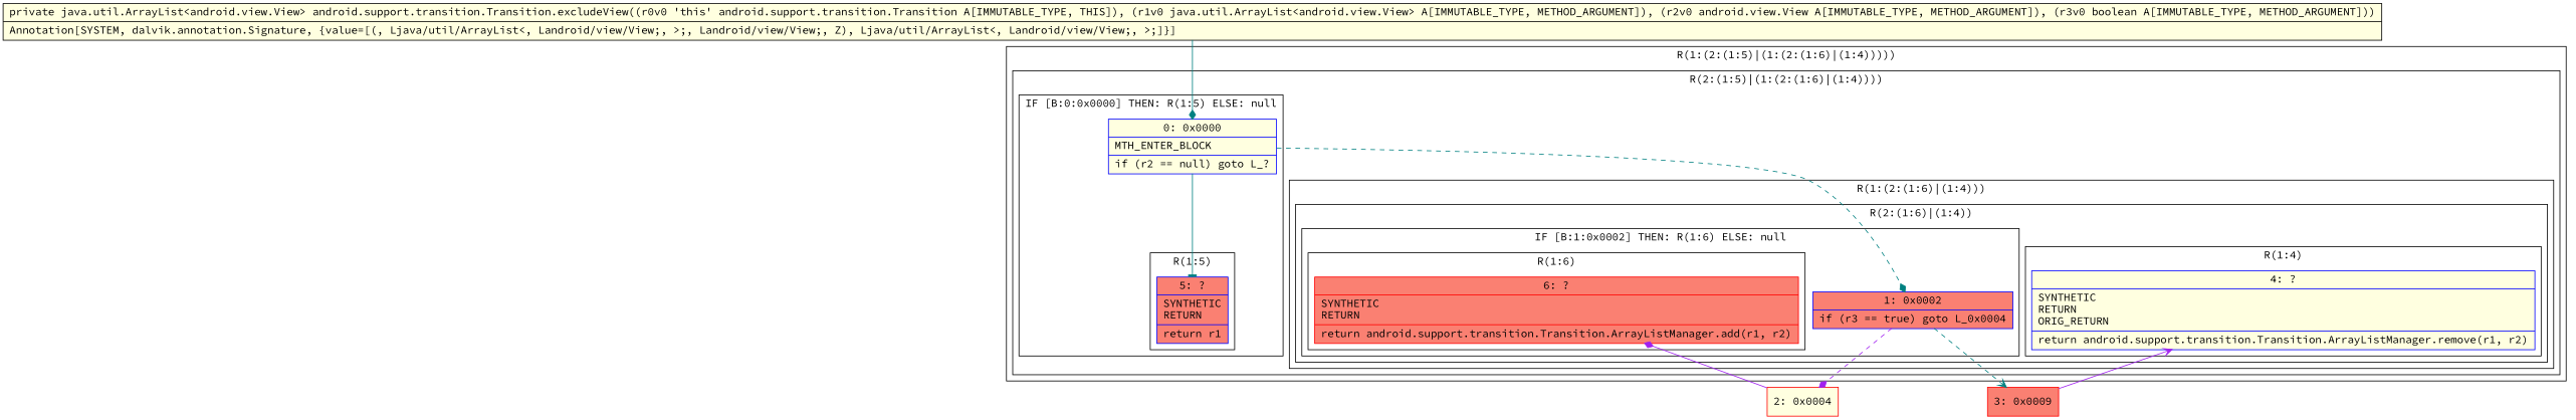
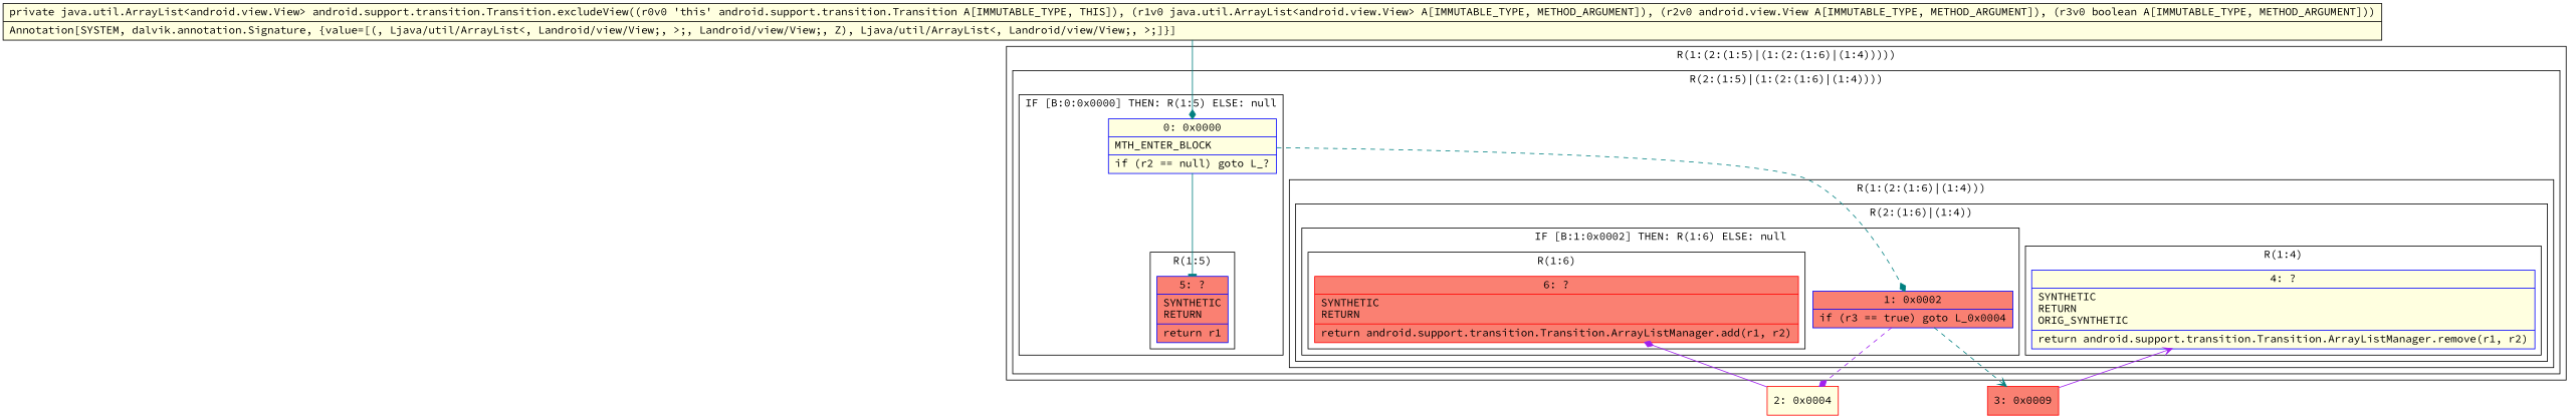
  digraph {
    fontname="Source Code Pro"
    node [color=blue fillcolor=salmon fontname="Source Code Pro" shape=record style=filled]
    edge [arrowhead=diamond color=teal fontname="Source Code Pro"]
    n1 [label="{5\:\ ?|SYNTHETIC\lRETURN\l|return r1\l}"]
    n2 [fillcolor=lightyellow label="{0\:\ 0x0000|MTH_ENTER_BLOCK\l|if (r2 == null) goto L_?\l}"]
    n3 [color=red label="{6\:\ ?|SYNTHETIC\lRETURN\l|return android.support.transition.Transition.ArrayListManager.add(r1, r2)\l}"]
    n4 [label="{1\:\ 0x0002|if (r3 == true) goto L_0x0004\l}"]
-   n5 [fillcolor=lightyellow label="{4\:\ ?|SYNTHETIC\lRETURN\lORIG_RETURN\l|return android.support.transition.Transition.ArrayListManager.remove(r1, r2)\l}"]
+   n5 [fillcolor=lightyellow label="{4\:\ ?|SYNTHETIC\lRETURN\lORIG_SYNTHETIC\l|return android.support.transition.Transition.ArrayListManager.remove(r1, r2)\l}"]
    n6 [color=red fillcolor=lightyellow label="{2\:\ 0x0004}"]
    n7 [color=red label="{3\:\ 0x0009}"]
    n8 [fillcolor=lightyellow label="{private java.util.ArrayList\<android.view.View\> android.support.transition.Transition.excludeView((r0v0 'this' android.support.transition.Transition A[IMMUTABLE_TYPE, THIS]), (r1v0 java.util.ArrayList\<android.view.View\> A[IMMUTABLE_TYPE, METHOD_ARGUMENT]), (r2v0 android.view.View A[IMMUTABLE_TYPE, METHOD_ARGUMENT]), (r3v0 boolean A[IMMUTABLE_TYPE, METHOD_ARGUMENT]))  | Annotation[SYSTEM, dalvik.annotation.Signature, \{value=[(, Ljava\/util\/ArrayList\<, Landroid\/view\/View;, \>;, Landroid\/view\/View;, Z), Ljava\/util\/ArrayList\<, Landroid\/view\/View;, \>;]\}]\l}" color=""]
    subgraph cluster_1 {
      label="R(1:(2:(1:5)|(1:(2:(1:6)|(1:4)))))"
      subgraph cluster_2 {
        label="R(2:(1:5)|(1:(2:(1:6)|(1:4))))"
        subgraph cluster_3 {
          label="IF [B:0:0x0000] THEN: R(1:5) ELSE: null"
          n2
          subgraph cluster_4 {
            label="R(1:5)"
            n1
          }
        }
        subgraph cluster_5 {
          label="R(1:(2:(1:6)|(1:4)))"
          subgraph cluster_6 {
            label="R(2:(1:6)|(1:4))"
            subgraph cluster_7 {
              label="IF [B:1:0x0002] THEN: R(1:6) ELSE: null"
              n4
              subgraph cluster_8 {
                label="R(1:6)"
                n3
              }
            }
            subgraph cluster_9 {
              label="R(1:4)"
              n5
            }
          }
        }
      }
    }
    n2 -> n1 [arrowhead=tee]
    n2 -> n4 [style=dashed]
    n4 -> n6 [color=purple style=dashed]
    n4 -> n7 [arrowhead=vee style=dashed]
    n6 -> n3 [color=purple]
    n7 -> n5 [arrowhead=vee color=purple]
    n8 -> n2
  }
